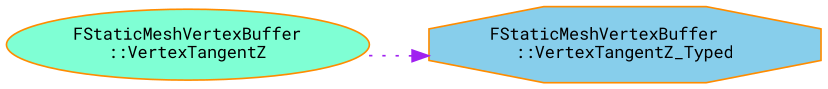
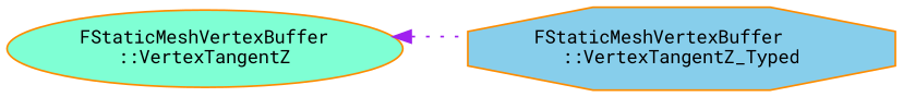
  digraph {
    rankdir=RL
    fontname="Roboto Mono"
    node [color=darkorange fontname="Roboto Mono" fontsize=10 style=filled]
    n1 [fillcolor=skyblue fontcolor=black height=0.2 label="FStaticMeshVertexBuffer\l::VertexTangentZ_Typed" shape=octagon width=0.4]
    n2 [fillcolor=aquamarine height=0.2 label="FStaticMeshVertexBuffer\l::VertexTangentZ" shape=ellipse width=0.4]
-   n1 -> n2 [color=purple dir=back fontname="Roboto Mono" fontsize=10 labelfontname=Helvetica labelfontsize=10 style=dotted]
+   n2 -> n1 [color=purple dir=back fontname="Roboto Mono" fontsize=10 labelfontname=Helvetica labelfontsize=10 style=dotted]
  }
